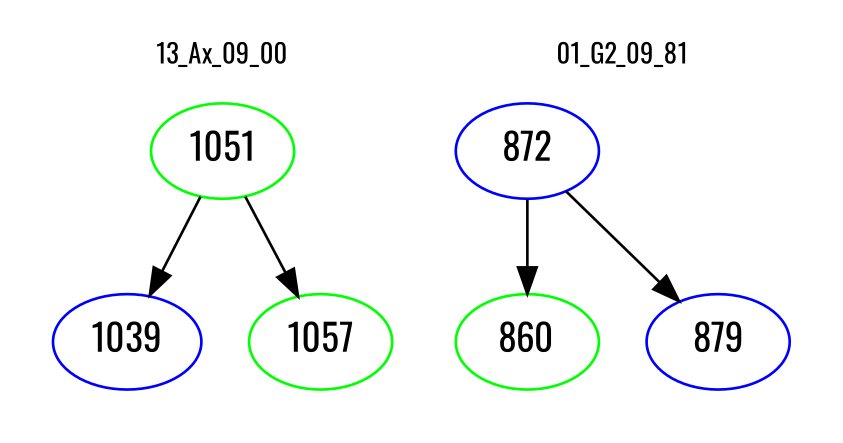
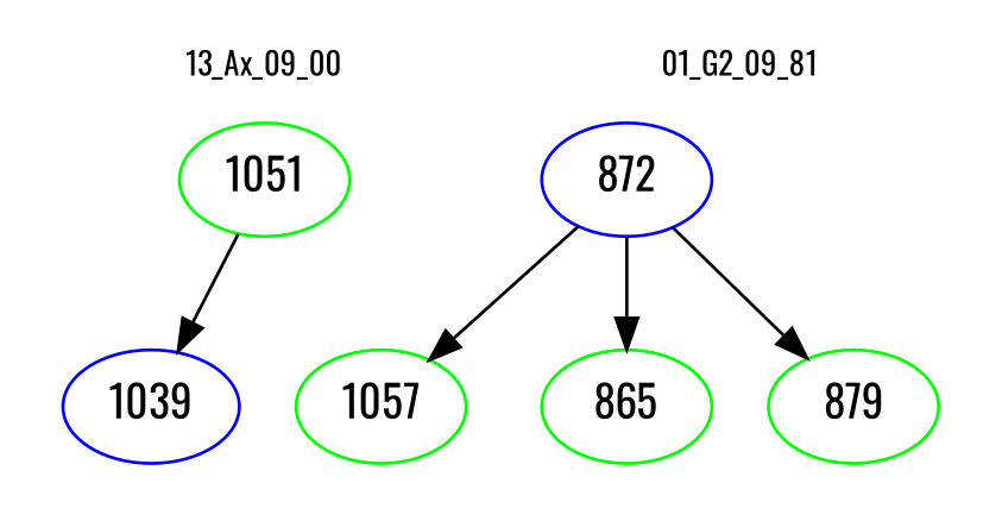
  digraph {
    fontname=Oswald
    node [color=green fontname=Oswald]
    edge [color=black fontname=Oswald]
    n1 [label=1051]
    n2 [color=blue label=1039]
    n3 [label=1057]
    n4 [color=blue label=872]
-   n5 [label=860]
-   n6 [color=blue label=879]
+   n5 [label=865]
+   n6 [label=879]
    subgraph cluster_1 {
      color=white
      fontsize=10
      label="13_Ax_09_00"
      n1
      n2
      n3
    }
    subgraph cluster_2 {
      color=white
      fontsize=10
      label="01_G2_09_81"
      n4
      n5
      n6
    }
    n1 -> n2
-   n1 -> n3
+   n4 -> n3
    n4 -> n5
    n4 -> n6
  }
